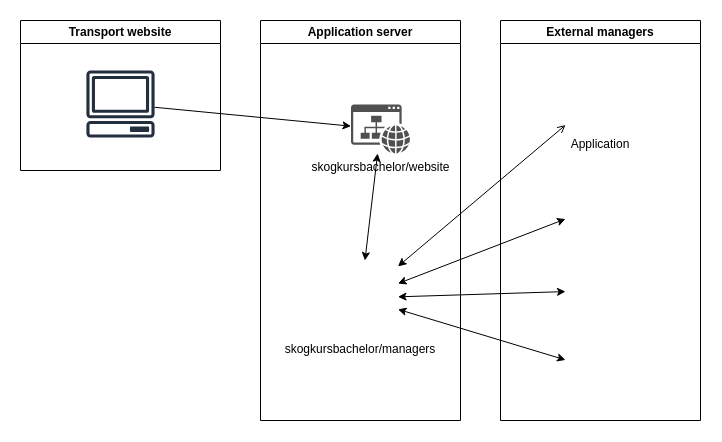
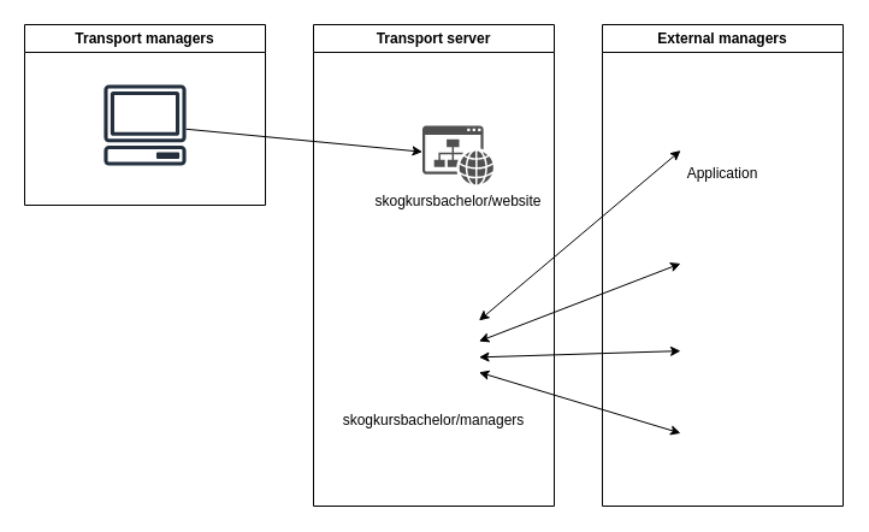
  <mxCell id="0" />
  <mxCell id="1" parent="0" />
  <mxCell id="2" value="" style="endArrow=classic;html=1;rounded=0;" parent="1" source="8" target="4" edge="1"><mxGeometry width="50" height="50" relative="1" as="geometry"><mxPoint x="220" y="160" as="sourcePoint" /><mxPoint x="270" y="110" as="targetPoint" /></mxGeometry></mxCell>
- <mxCell id="3" value="Application server" style="swimlane;whiteSpace=wrap;html=1;expand=1;collapsible=0;" parent="1" vertex="1"><mxGeometry x="260" y="20" width="200" height="400" as="geometry"><mxRectangle x="290" y="240" width="160" height="30" as="alternateBounds" /></mxGeometry></mxCell>
+ <mxCell id="3" value="Transport server" style="swimlane;whiteSpace=wrap;html=1;expand=1;collapsible=0;" parent="1" vertex="1"><mxGeometry x="260" y="20" width="200" height="400" as="geometry"><mxRectangle x="290" y="240" width="160" height="30" as="alternateBounds" /></mxGeometry></mxCell>
  <mxCell id="4" value="&lt;span style=&quot;background-color: rgb(255, 255, 255);&quot;&gt;skogkursbachelor/website&lt;/span&gt;" style="sketch=0;pointerEvents=1;shadow=0;dashed=0;html=1;strokeColor=none;fillColor=#505050;labelPosition=center;verticalLabelPosition=bottom;verticalAlign=top;outlineConnect=0;align=center;shape=mxgraph.office.concepts.website;" parent="3" vertex="1"><mxGeometry x="90.5" y="84" width="59" height="49" as="geometry" /></mxCell>
  <mxCell id="5" value="skogkursbachelor/managers" style="shape=image;verticalLabelPosition=bottom;labelBackgroundColor=default;verticalAlign=top;aspect=fixed;imageAspect=0;image=https://www.svgrepo.com/show/88703/api.svg;" parent="3" vertex="1"><mxGeometry x="62.5" y="240" width="75" height="75" as="geometry" /></mxCell>
- <mxCell id="6" value="" style="endArrow=classic;startArrow=classic;html=1;rounded=0;" parent="3" source="5" target="4" edge="1"><mxGeometry width="50" height="50" relative="1" as="geometry"><mxPoint x="79.5" y="210" as="sourcePoint" /><mxPoint x="129.5" y="160" as="targetPoint" /></mxGeometry></mxCell>
- <mxCell id="7" value="Transport website" style="swimlane;whiteSpace=wrap;html=1;expand=1;collapsible=0;" parent="1" vertex="1"><mxGeometry x="20" y="20" width="200" height="150" as="geometry" /></mxCell>
+ <mxCell id="7" value="Transport managers" style="swimlane;whiteSpace=wrap;html=1;expand=1;collapsible=0;" parent="1" vertex="1"><mxGeometry x="20" y="20" width="200" height="150" as="geometry" /></mxCell>
  <mxCell id="8" value="" style="sketch=0;outlineConnect=0;fontColor=#232F3E;gradientColor=none;fillColor=#232F3D;strokeColor=none;dashed=0;verticalLabelPosition=bottom;verticalAlign=top;align=center;html=1;fontSize=12;fontStyle=0;aspect=fixed;pointerEvents=1;shape=mxgraph.aws4.client;" parent="7" vertex="1"><mxGeometry x="65.62" y="50" width="68.76" height="67" as="geometry" /></mxCell>
  <mxCell id="9" value="External managers" style="swimlane;whiteSpace=wrap;html=1;expand=1;collapsible=0;" parent="1" vertex="1"><mxGeometry x="500" y="20" width="200" height="400" as="geometry" /></mxCell>
  <mxCell id="10" value="" style="shape=image;verticalLabelPosition=bottom;labelBackgroundColor=default;verticalAlign=top;aspect=fixed;imageAspect=0;image=https://cdn-icons-png.flaticon.com/512/1554/1554121.png;" parent="9" vertex="1"><mxGeometry x="65" y="150" width="70" height="70" as="geometry" /></mxCell>
  <mxCell id="11" value="" style="shape=image;verticalLabelPosition=bottom;labelBackgroundColor=default;verticalAlign=top;aspect=fixed;imageAspect=0;image=https://www.svgrepo.com/show/399319/wms.svg;" parent="9" vertex="1"><mxGeometry x="65" y="235" width="70" height="70" as="geometry" /></mxCell>
  <mxCell id="12" value="" style="shape=image;verticalLabelPosition=bottom;labelBackgroundColor=default;verticalAlign=top;aspect=fixed;imageAspect=0;image=https://www.svgrepo.com/show/399315/wfs.svg;" parent="9" vertex="1"><mxGeometry x="65" y="315" width="70" height="70" as="geometry" /></mxCell>
  <mxCell id="13" value="Application" style="shape=image;verticalLabelPosition=bottom;labelBackgroundColor=default;verticalAlign=top;aspect=fixed;imageAspect=0;image=https://www.svgrepo.com/show/342087/openstreetmap.svg;shadow=0;imageBorder=none; editableCssRules=.*;comic=0;imageBackground=none;" parent="9" vertex="1"><mxGeometry x="65" y="40" width="70" height="70" as="geometry" /></mxCell>
  <mxCell id="14" value="" style="endArrow=classic;startArrow=classic;html=1;rounded=0;" parent="1" source="5" target="10" edge="1"><mxGeometry width="50" height="50" relative="1" as="geometry"><mxPoint x="420" y="375" as="sourcePoint" /><mxPoint x="470" y="325" as="targetPoint" /></mxGeometry></mxCell>
- <mxCell id="15" value="" style="endArrow=open;startArrow=classic;html=1;rounded=0;" parent="1" source="5" target="13" edge="1"><mxGeometry width="50" height="50" relative="1" as="geometry"><mxPoint x="550" y="285" as="sourcePoint" /><mxPoint x="600" y="235" as="targetPoint" /></mxGeometry></mxCell>
+ <mxCell id="15" value="" style="endArrow=classic;startArrow=classic;html=1;rounded=0;" parent="1" source="5" target="13" edge="1"><mxGeometry width="50" height="50" relative="1" as="geometry"><mxPoint x="550" y="285" as="sourcePoint" /><mxPoint x="600" y="235" as="targetPoint" /></mxGeometry></mxCell>
  <mxCell id="16" value="" style="endArrow=classic;startArrow=classic;html=1;rounded=0;" parent="1" source="5" target="11" edge="1"><mxGeometry width="50" height="50" relative="1" as="geometry"><mxPoint x="517" y="359" as="sourcePoint" /><mxPoint x="650" y="260" as="targetPoint" /></mxGeometry></mxCell>
  <mxCell id="17" value="" style="endArrow=classic;startArrow=classic;html=1;rounded=0;" parent="1" source="5" target="12" edge="1"><mxGeometry width="50" height="50" relative="1" as="geometry"><mxPoint x="517" y="381" as="sourcePoint" /><mxPoint x="650" y="357" as="targetPoint" /></mxGeometry></mxCell>
